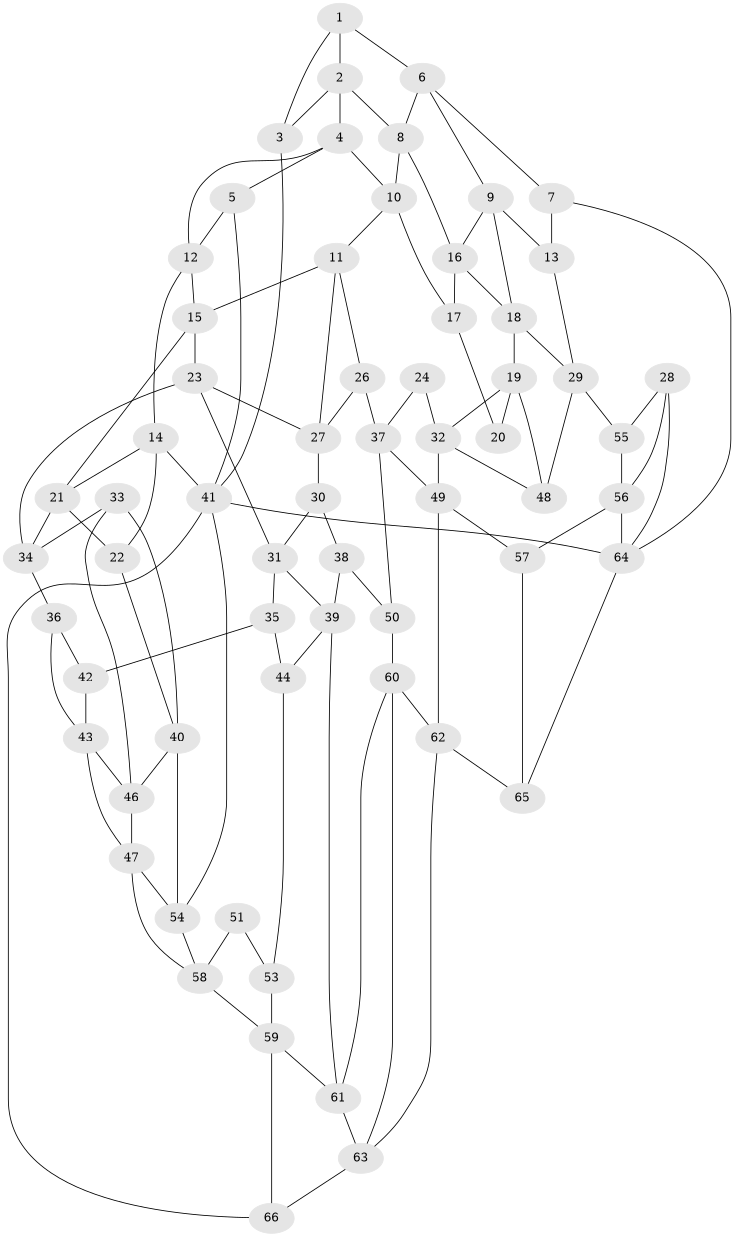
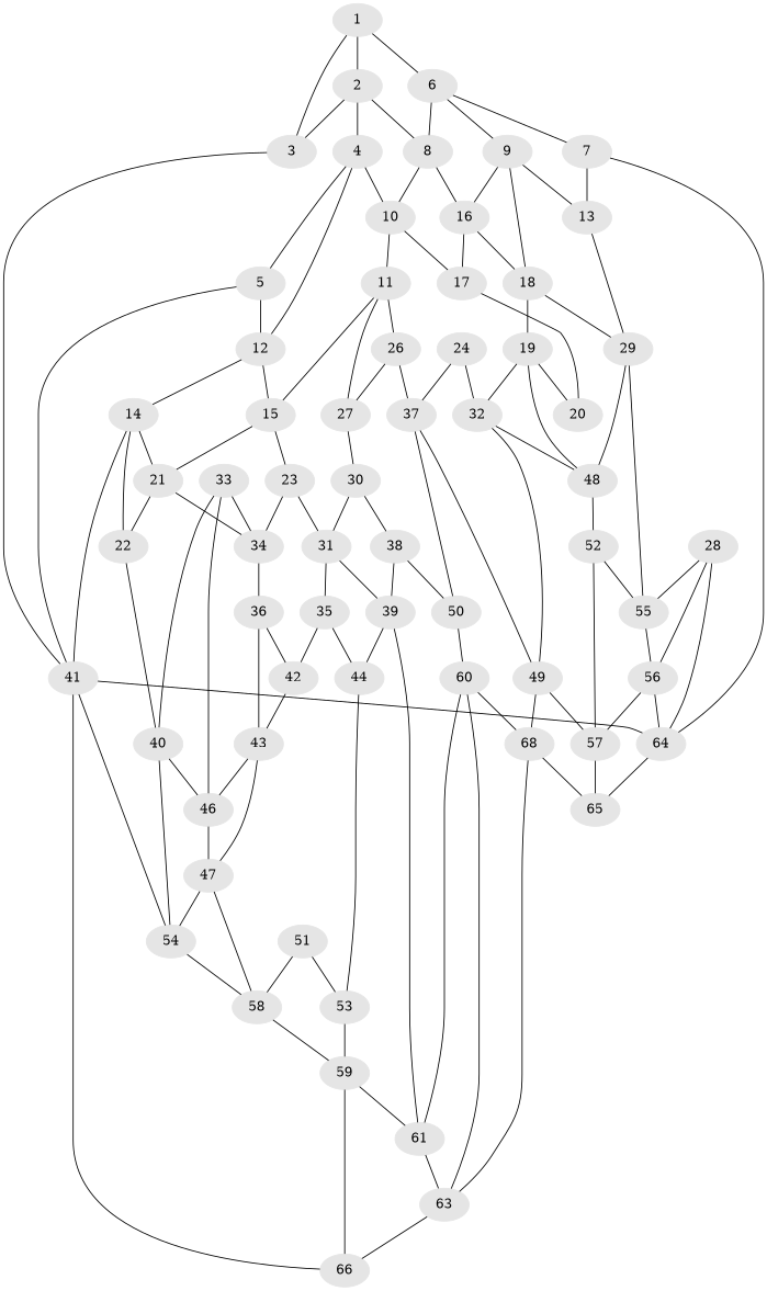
  graph {
    node [color=gray90 style=filled]
    edge [weight=1.0]
    1
    2
    3
    6
    4
    8
    41
    7
    9
    13
    64
    5
    10
    12
    16
    54
    66
    11
    17
    15
    14
    18
    29
    65
    19
    26
    27
    20
    21
    23
    37
    30
    22
    48
    55
    34
    40
    31
    32
    49
+   52
    36
    46
    35
    39
    24
    50
    38
    28
    56
    57
    42
    44
    61
-   62
+   62 [label=68]
    33
    47
    43
    53
    60
    63
    58
    59
    51
    1 -- 2
    1 -- 3
    1 -- 6
    2 -- 3
    2 -- 4
    2 -- 8
    3 -- 41
    6 -- 8
    6 -- 7
    6 -- 9
    4 -- 5
    4 -- 10
    4 -- 12
    8 -- 10
    8 -- 16
    41 -- 64
    41 -- 54
    41 -- 66
    7 -- 13 [weight=2.0]
    7 -- 64
    9 -- 13
    9 -- 16
    9 -- 18
    13 -- 29
    64 -- 65
    5 -- 41
    5 -- 12
    10 -- 11
    10 -- 17
    12 -- 15
    12 -- 14
    16 -- 17
    16 -- 18
    54 -- 58
    11 -- 15
    11 -- 26
    11 -- 27
    17 -- 20
    15 -- 21
    15 -- 23
    14 -- 41
    14 -- 21
    14 -- 22
    18 -- 29
    18 -- 19
    29 -- 48
    29 -- 55
    19 -- 20
    19 -- 48
    19 -- 32
    26 -- 27
    26 -- 37
    27 -- 30
    21 -- 22
    21 -- 34
-   23 -- 27
    23 -- 34
    23 -- 31
    37 -- 49
    37 -- 50
    30 -- 31
    30 -- 38
    22 -- 40
+   48 -- 52
    55 -- 56
    34 -- 36
    40 -- 54
    40 -- 46
    31 -- 35
    31 -- 39
    32 -- 48
    32 -- 49
    49 -- 57
    49 -- 62
+   52 -- 55
+   52 -- 57
    36 -- 42
    36 -- 43
    46 -- 47
    35 -- 42
    35 -- 44
    39 -- 44
    39 -- 61
    24 -- 37
    24 -- 32
    50 -- 60
    38 -- 39
    38 -- 50 [weight=2.0]
    28 -- 64
    28 -- 55
    28 -- 56
    56 -- 64
    56 -- 57
    57 -- 65
    42 -- 43
    44 -- 53
    61 -- 63
    62 -- 65
    62 -- 63
    33 -- 34
    33 -- 40
    33 -- 46
    47 -- 54
    47 -- 58
    43 -- 46
    43 -- 47
    53 -- 59
    60 -- 61
    60 -- 62
    60 -- 63
    63 -- 66
    58 -- 59
    59 -- 66
    59 -- 61
    51 -- 53
    51 -- 58
  }
